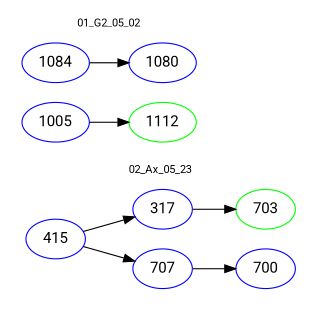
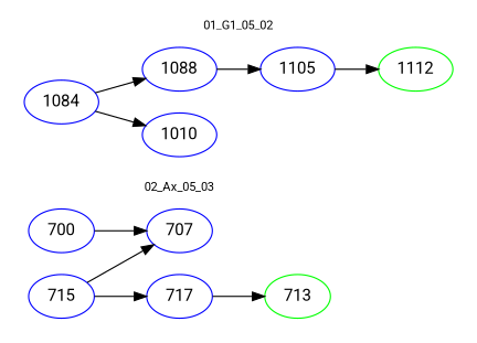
  digraph {
    fontname=Roboto
    rankdir=LR
    node [color=blue fontname=Roboto]
    edge [color=black fontname=Roboto]
    n1 [label=707]
    n2 [label=700]
-   n3 [label=415]
-   n4 [label=317]
-   n5 [color=green label=703]
+   n3 [label=715]
+   n4 [label=717]
+   n5 [color=green label=713]
    n6 [label=1084]
-   n7 [label=1080]
-   n9 [label=1005]
+   n7 [label=1010]
+   n8 [label=1088]
+   n9 [label=1105]
    n10 [color=green label=1112]
    subgraph cluster_1 {
      color=white
      fontsize=10
-     label="02_Ax_05_23"
+     label="02_Ax_05_03"
      n1
      n2
      n3
      n4
      n5
    }
    subgraph cluster_2 {
      color=white
      fontsize=10
-     label="01_G2_05_02"
+     label="01_G1_05_02"
      n6
      n7
+     n8
      n9
      n10
    }
-   n1 -> n2
+   n2 -> n1
    n3 -> n1
    n3 -> n4
    n4 -> n5
    n6 -> n7
+   n6 -> n8
+   n8 -> n9
    n9 -> n10
  }
